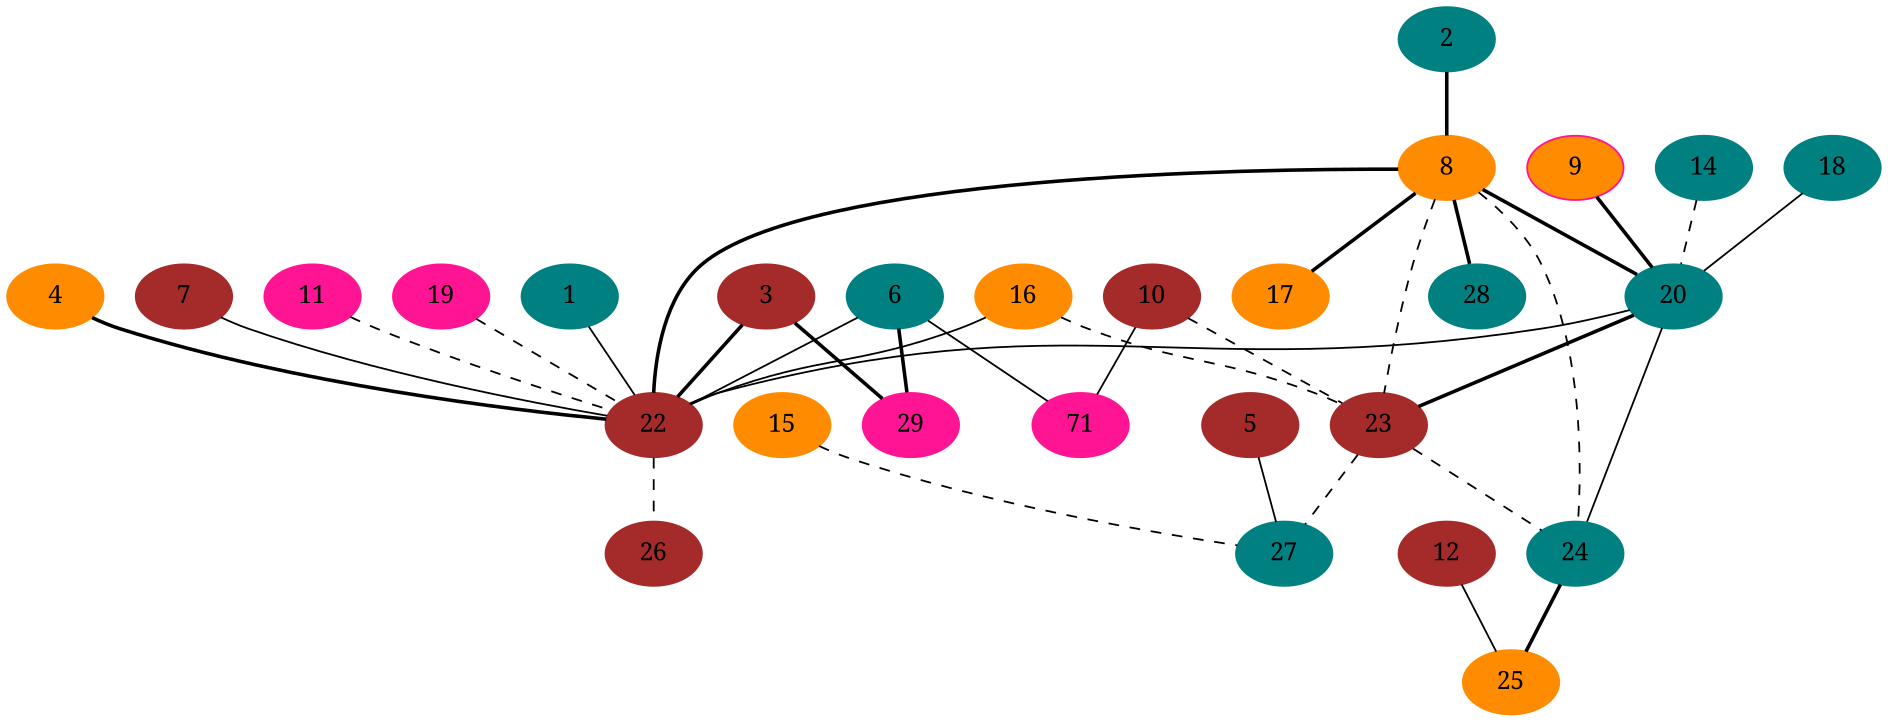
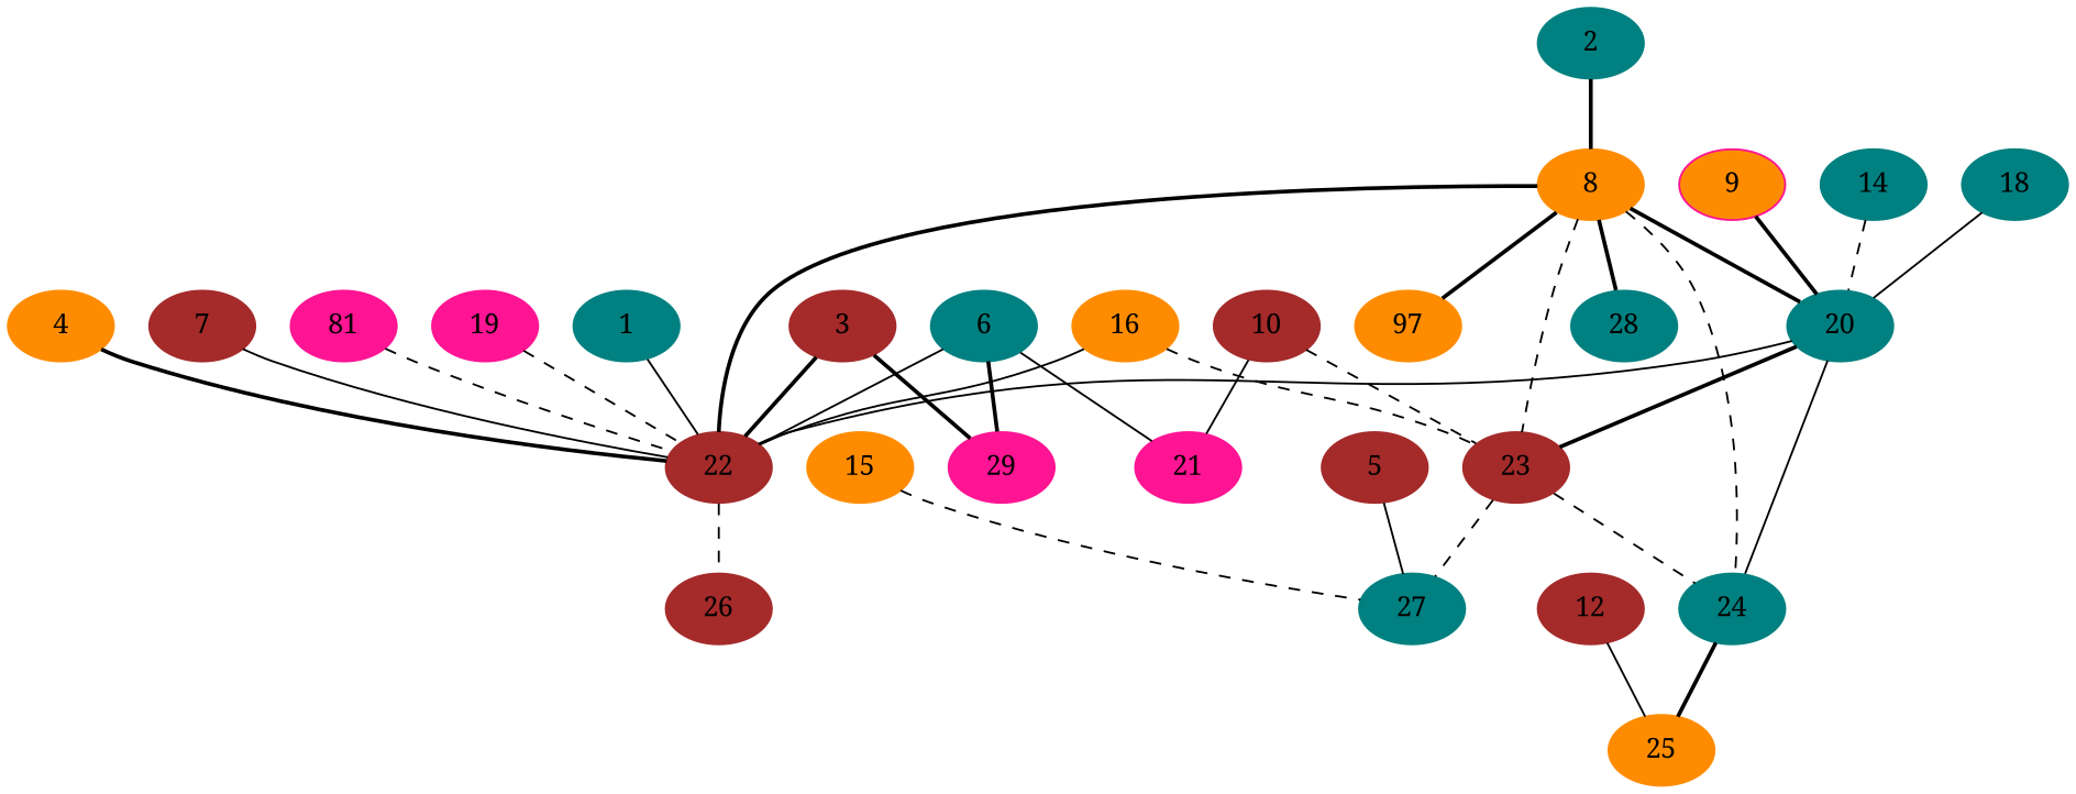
  graph {
    fontname="Noto Serif"
    node [color=teal fontname="Noto Serif" style=filled]
    edge [fontname="Noto Serif" style=bold weight=1.0]
    22 [color=brown]
    1
    26 [color=brown]
    8 [color=darkorange]
    2
-   17 [color=darkorange]
+   17 [color=darkorange label=97]
    20
    23 [color=brown]
    24
    28
    3 [color=brown]
    29 [color=deeppink]
    4 [color=darkorange]
    5 [color=brown]
    27
    6
-   21 [color=deeppink label=71]
+   21 [color=deeppink]
    7 [color=brown]
    25 [color=darkorange]
    9 [color=deeppink fillcolor=darkorange]
    10 [color=brown]
-   11 [color=deeppink]
+   11 [color=deeppink label=81]
    12 [color=brown]
    14
    15 [color=darkorange]
    16 [color=darkorange]
    18
    19 [color=deeppink]
    22 -- 26 [style=dashed]
    1 -- 22 [style=solid]
    8 -- 22
    8 -- 17
    8 -- 20
    8 -- 23 [style=dashed]
    8 -- 24 [style=dashed weight=2.0]
    8 -- 28
    2 -- 8
    20 -- 22 [style=solid]
    20 -- 23 [weight=2.0]
    20 -- 24 [style=solid]
    23 -- 24 [style=dashed]
    23 -- 27 [style=dashed weight=2.0]
    24 -- 25
    3 -- 22
    3 -- 29
    4 -- 22
    5 -- 27 [style=solid]
    6 -- 22 [style=solid weight=2.0]
    6 -- 29
    6 -- 21 [style=solid]
    7 -- 22 [style=solid]
    9 -- 20
    10 -- 23 [style=dashed]
    10 -- 21 [style=solid]
    11 -- 22 [style=dashed]
    12 -- 25 [style=solid]
    14 -- 20 [style=dashed]
    15 -- 27 [style=dashed]
    16 -- 22 [style=solid]
    16 -- 23 [style=dashed]
    18 -- 20 [style=solid]
    19 -- 22 [style=dashed]
  }
